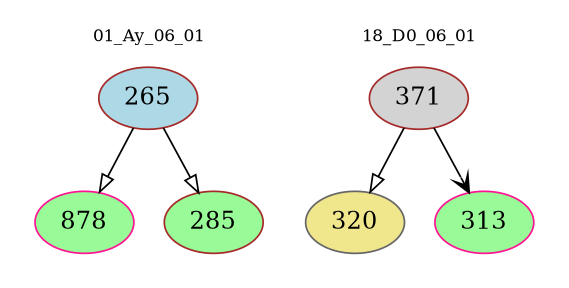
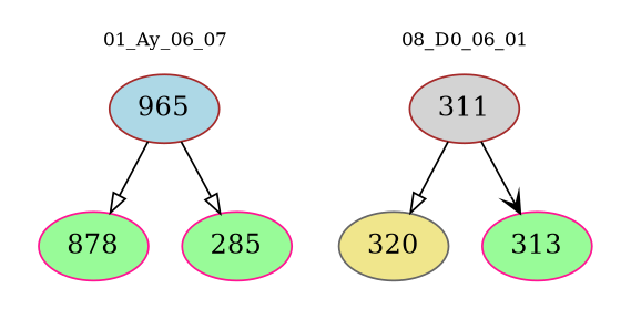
  digraph {
    node [color=deeppink fillcolor=palegreen style=filled]
    edge [arrowhead=onormal color=black]
-   n1 [color=brown fillcolor=lightblue label=265]
+   n1 [color=brown fillcolor=lightblue label=965]
    n2 [label=878]
-   n3 [color=brown label=285]
-   n4 [color=brown fillcolor=lightgrey label=371]
+   n3 [label=285]
+   n4 [color=brown fillcolor=lightgrey label=311]
    n5 [color=gray40 fillcolor=khaki label=320]
    n6 [label=313]
    subgraph cluster_1 {
      color=white
      fontsize=10
-     label="01_Ay_06_01"
+     label="01_Ay_06_07"
      n1
      n2
      n3
    }
    subgraph cluster_2 {
      color=white
      fontsize=10
-     label="18_D0_06_01"
+     label="08_D0_06_01"
      n4
      n5
      n6
    }
    n1 -> n2
    n1 -> n3
    n4 -> n5
    n4 -> n6 [arrowhead=vee]
  }
